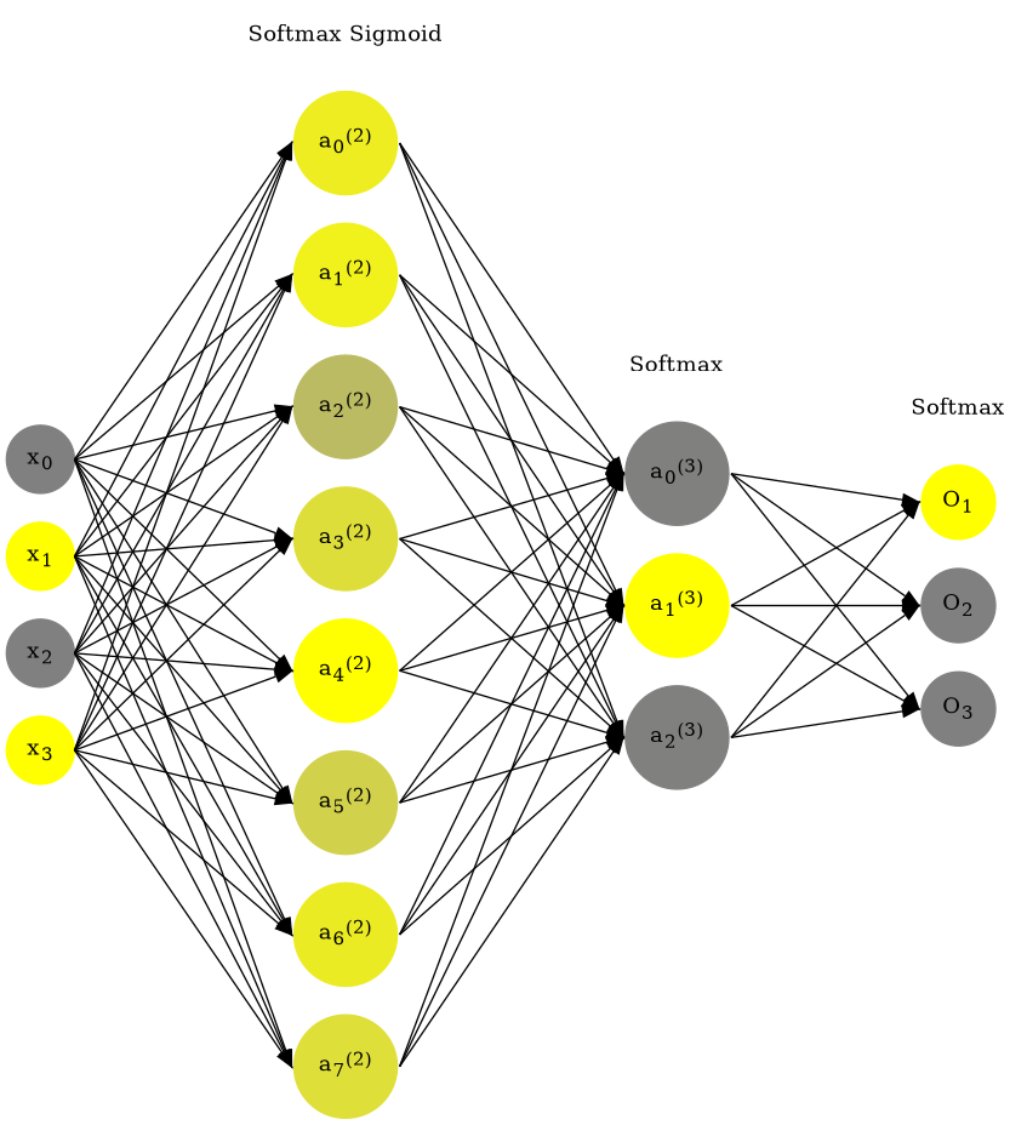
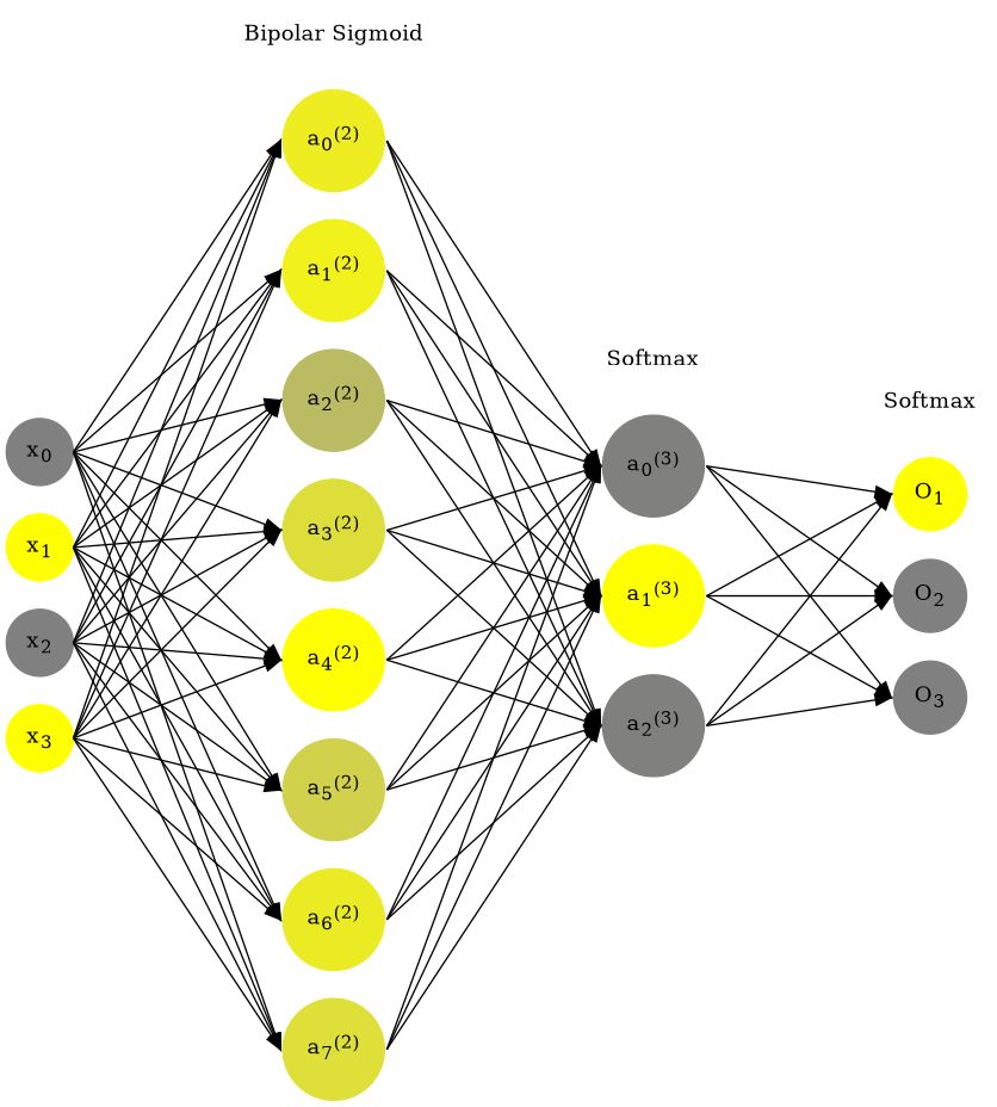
  digraph {
    rankdir=LR
    ranksep=1.4
    splines=false
    node [color="0.1667, 0.0, 0.5" fillcolor="0.1667, 0.0, 0.5" shape=circle style=filled]
    edge [headport=w style=solid tailport=e]
    n1 [label=<x<sub>0</sub>>]
    n2 [color="0.1667, 1.0, 1.0" fillcolor="0.1667, 1.0, 1.0" label=<x<sub>1</sub>>]
    n3 [label=<x<sub>2</sub>>]
    n4 [color="0.1667, 1.0, 1.0" fillcolor="0.1667, 1.0, 1.0" label=<x<sub>3</sub>>]
    n5 [color="0.1667, 0.858411, 0.929206" fillcolor="0.1667, 0.858411, 0.929206" label=<a<sub>0</sub><sup>(2)</sup>>]
    n6 [color="0.1667, 0.883449, 0.941724" fillcolor="0.1667, 0.883449, 0.941724" label=<a<sub>1</sub><sup>(2)</sup>>]
    n7 [color="0.1667, 0.468693, 0.734346" fillcolor="0.1667, 0.468693, 0.734346" label=<a<sub>2</sub><sup>(2)</sup>>]
    n8 [color="0.1667, 0.738309, 0.869154" fillcolor="0.1667, 0.738309, 0.869154" label=<a<sub>3</sub><sup>(2)</sup>>]
    n9 [color="0.1667, 0.993332, 0.996666" fillcolor="0.1667, 0.993332, 0.996666" label=<a<sub>4</sub><sup>(2)</sup>>]
    n10 [color="0.1667, 0.635863, 0.817931" fillcolor="0.1667, 0.635863, 0.817931" label=<a<sub>5</sub><sup>(2)</sup>>]
    n11 [color="0.1667, 0.843743, 0.921871" fillcolor="0.1667, 0.843743, 0.921871" label=<a<sub>6</sub><sup>(2)</sup>>]
    n12 [color="0.1667, 0.743377, 0.871689" fillcolor="0.1667, 0.743377, 0.871689" label=<a<sub>7</sub><sup>(2)</sup>>]
    n13 [color="0.1667, 0.000372, 0.500186" fillcolor="0.1667, 0.000372, 0.500186" label=<a<sub>0</sub><sup>(3)</sup>>]
    n14 [color="0.1667, 0.998484, 0.999242" fillcolor="0.1667, 0.998484, 0.999242" label=<a<sub>1</sub><sup>(3)</sup>>]
    n15 [color="0.1667, 0.001144, 0.500572" fillcolor="0.1667, 0.001144, 0.500572" label=<a<sub>2</sub><sup>(3)</sup>>]
    n16 [color="0.1667, 1.0, 1.0" fillcolor="0.1667, 1.0, 1.0" label=<O<sub>1</sub>>]
    n17 [label=<O<sub>2</sub>>]
    n18 [label=<O<sub>3</sub>>]
-   n19 [label="Softmax Sigmoid" shape=plaintext color="" fillcolor="" style=""]
+   n19 [label="Bipolar Sigmoid" shape=plaintext color="" fillcolor="" style=""]
    n20 [label=Softmax shape=plaintext color="" fillcolor="" style=""]
    n21 [label=Softmax shape=plaintext color="" fillcolor="" style=""]
    subgraph sub_1 {
      n1
    }
    subgraph sub_2 {
      n2
    }
    subgraph sub_3 {
      n3
    }
    subgraph sub_4 {
      n4
    }
    subgraph sub_5 {
      n5
    }
    subgraph sub_6 {
      n6
    }
    subgraph sub_7 {
      n7
    }
    subgraph sub_8 {
      n8
    }
    subgraph sub_9 {
      n9
    }
    subgraph sub_10 {
      n10
    }
    subgraph sub_11 {
      n11
    }
    subgraph sub_12 {
      n12
    }
    subgraph sub_13 {
      n13
    }
    subgraph sub_14 {
      n14
    }
    subgraph sub_15 {
      n15
    }
    subgraph sub_16 {
      n16
    }
    subgraph sub_17 {
      n17
    }
    subgraph sub_18 {
      n18
    }
    subgraph sub_19 {
      rank=same
      n1
      n2
      n3
      n4
    }
    subgraph sub_20 {
      rank=same
      n5
      n6
      n7
      n8
      n9
      n10
      n11
      n12
    }
    subgraph sub_21 {
      rank=same
      n13
      n14
      n15
    }
    subgraph sub_22 {
      rank=same
      n16
      n17
      n18
    }
    subgraph sub_23 {
      rank=same
      n5
      n19
    }
    subgraph sub_24 {
      rank=same
      n13
      n20
    }
    subgraph sub_25 {
      rank=same
      n16
      n21
    }
    n1 -> n2 [style=invis]
    n1 -> n5
    n1 -> n6
    n1 -> n7
    n1 -> n8
    n1 -> n9
    n1 -> n10
    n1 -> n11
    n1 -> n12
    n2 -> n3 [style=invis]
    n2 -> n5
    n2 -> n6
    n2 -> n7
    n2 -> n8
    n2 -> n9
    n2 -> n10
    n2 -> n11
    n2 -> n12
    n3 -> n4 [style=invis]
    n3 -> n5
    n3 -> n6
    n3 -> n7
    n3 -> n8
    n3 -> n9
    n3 -> n10
    n3 -> n11
    n3 -> n12
    n4 -> n5
    n4 -> n6
    n4 -> n7
    n4 -> n8
    n4 -> n9
    n4 -> n10
    n4 -> n11
    n4 -> n12
    n5 -> n6 [style=invis]
    n5 -> n13
    n5 -> n14
    n5 -> n15
    n6 -> n7 [style=invis]
    n6 -> n13
    n6 -> n14
    n6 -> n15
    n7 -> n8 [style=invis]
    n7 -> n13
    n7 -> n14
    n7 -> n15
    n8 -> n9 [style=invis]
    n8 -> n13
    n8 -> n14
    n8 -> n15
    n9 -> n10 [style=invis]
    n9 -> n13
    n9 -> n14
    n9 -> n15
    n10 -> n11 [style=invis]
    n10 -> n13
    n10 -> n14
    n10 -> n15
    n11 -> n12 [style=invis]
    n11 -> n13
    n11 -> n14
    n11 -> n15
    n12 -> n13
    n12 -> n14
    n12 -> n15
    n13 -> n14 [style=invis]
    n13 -> n16
    n13 -> n17
    n13 -> n18
    n14 -> n15 [style=invis]
    n14 -> n16
    n14 -> n17
    n14 -> n18
    n15 -> n16
    n15 -> n17
    n15 -> n18
    n16 -> n17 [style=invis]
    n17 -> n18 [style=invis]
    n19 -> n5 [style=invis]
    n20 -> n13 [style=invis]
    n21 -> n16 [style=invis]
  }
